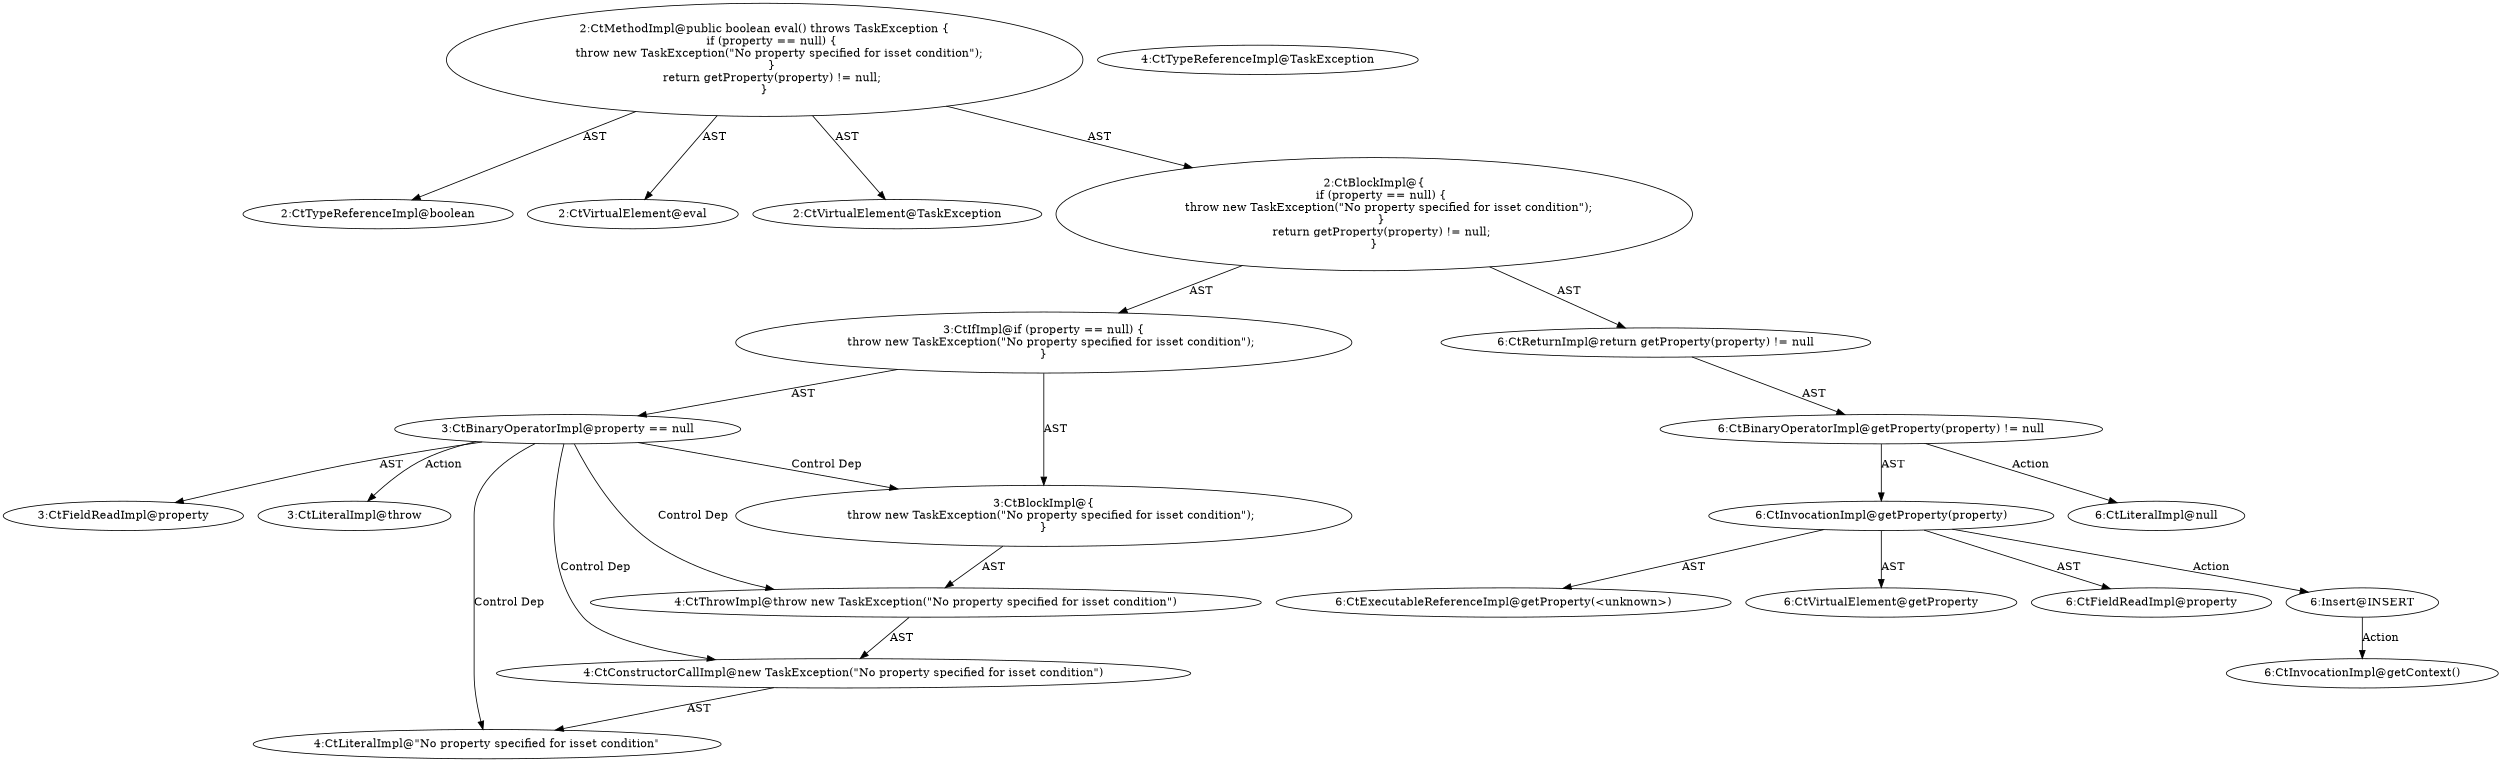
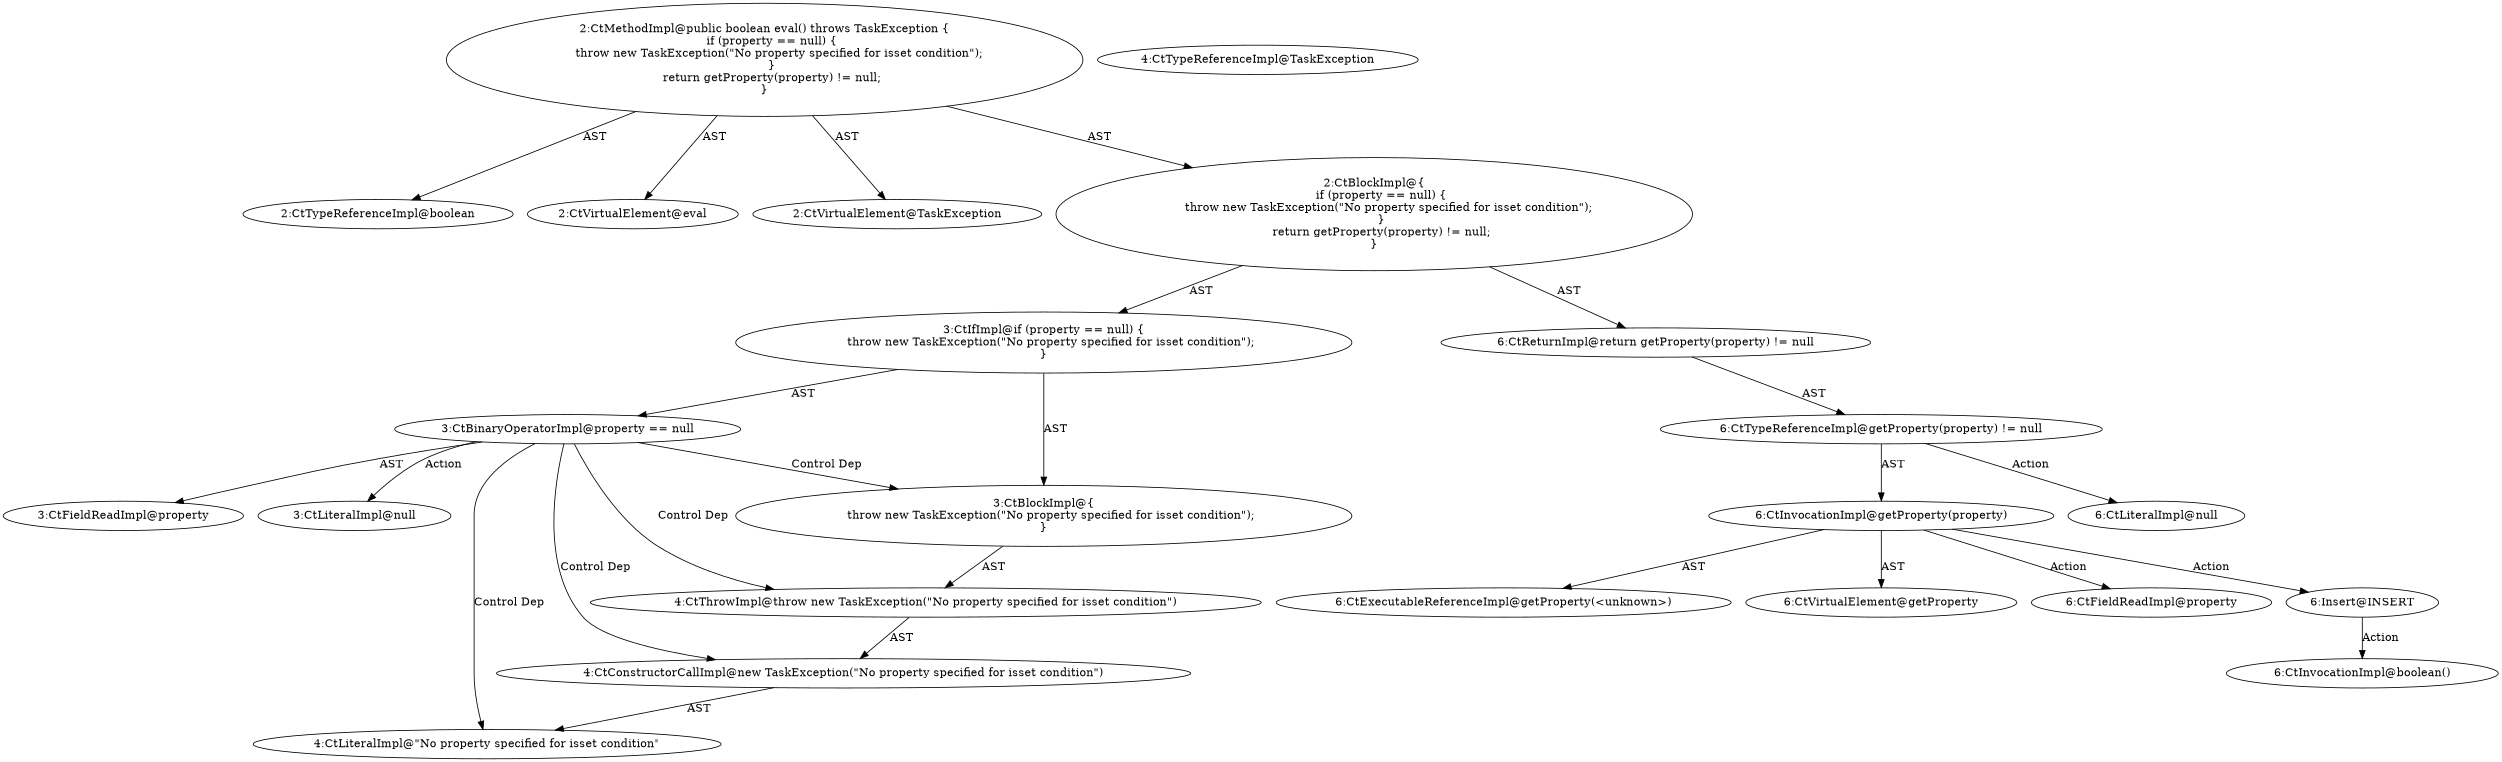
  digraph {
    node [shape=ellipse]
    n1 [label="2:CtTypeReferenceImpl@boolean"]
    n2 [label="2:CtVirtualElement@eval"]
    n3 [label="2:CtVirtualElement@TaskException"]
    n4 [label="3:CtFieldReadImpl@property"]
-   n5 [label="3:CtLiteralImpl@throw"]
+   n5 [label="3:CtLiteralImpl@null"]
    n6 [label="3:CtBinaryOperatorImpl@property == null"]
    n7 [label="4:CtLiteralImpl@\"No property specified for isset condition\""]
    n8 [label="4:CtConstructorCallImpl@new TaskException(\"No property specified for isset condition\")"]
    n9 [label="4:CtThrowImpl@throw new TaskException(\"No property specified for isset condition\")"]
    n10 [label="3:CtBlockImpl@\{\n    throw new TaskException(\"No property specified for isset condition\");\n\}"]
    n11 [label="4:CtTypeReferenceImpl@TaskException"]
    n12 [label="3:CtIfImpl@if (property == null) \{\n    throw new TaskException(\"No property specified for isset condition\");\n\}"]
    n13 [label="6:CtExecutableReferenceImpl@getProperty(<unknown>)"]
    n14 [label="6:CtVirtualElement@getProperty"]
    n15 [label="6:CtFieldReadImpl@property"]
    n16 [label="6:CtInvocationImpl@getProperty(property)"]
    n17 [label="6:Insert@INSERT"]
-   n18 [label="6:CtInvocationImpl@getContext()"]
+   n18 [label="6:CtInvocationImpl@boolean()"]
    n19 [label="6:CtLiteralImpl@null"]
-   n20 [label="6:CtBinaryOperatorImpl@getProperty(property) != null"]
+   n20 [label="6:CtTypeReferenceImpl@getProperty(property) != null"]
    n21 [label="6:CtReturnImpl@return getProperty(property) != null"]
    n22 [label="2:CtBlockImpl@\{\n    if (property == null) \{\n        throw new TaskException(\"No property specified for isset condition\");\n    \}\n    return getProperty(property) != null;\n\}"]
    n23 [label="2:CtMethodImpl@public boolean eval() throws TaskException \{\n    if (property == null) \{\n        throw new TaskException(\"No property specified for isset condition\");\n    \}\n    return getProperty(property) != null;\n\}"]
    n6 -> n4 [label=AST]
    n6 -> n5 [label=Action]
    n6 -> n7 [label="Control Dep"]
    n6 -> n8 [label="Control Dep"]
    n6 -> n9 [label="Control Dep"]
    n6 -> n10 [label="Control Dep"]
    n8 -> n7 [label=AST]
    n9 -> n8 [label=AST]
    n10 -> n9 [label=AST]
    n12 -> n6 [label=AST]
    n12 -> n10 [label=AST]
    n16 -> n13 [label=AST]
    n16 -> n14 [label=AST]
-   n16 -> n15 [label=AST]
+   n16 -> n15 [label=Action]
    n16 -> n17 [label=Action]
    n17 -> n18 [label=Action]
    n20 -> n16 [label=AST]
    n20 -> n19 [label=Action]
    n21 -> n20 [label=AST]
    n22 -> n12 [label=AST]
    n22 -> n21 [label=AST]
    n23 -> n1 [label=AST]
    n23 -> n2 [label=AST]
    n23 -> n3 [label=AST]
    n23 -> n22 [label=AST]
  }
